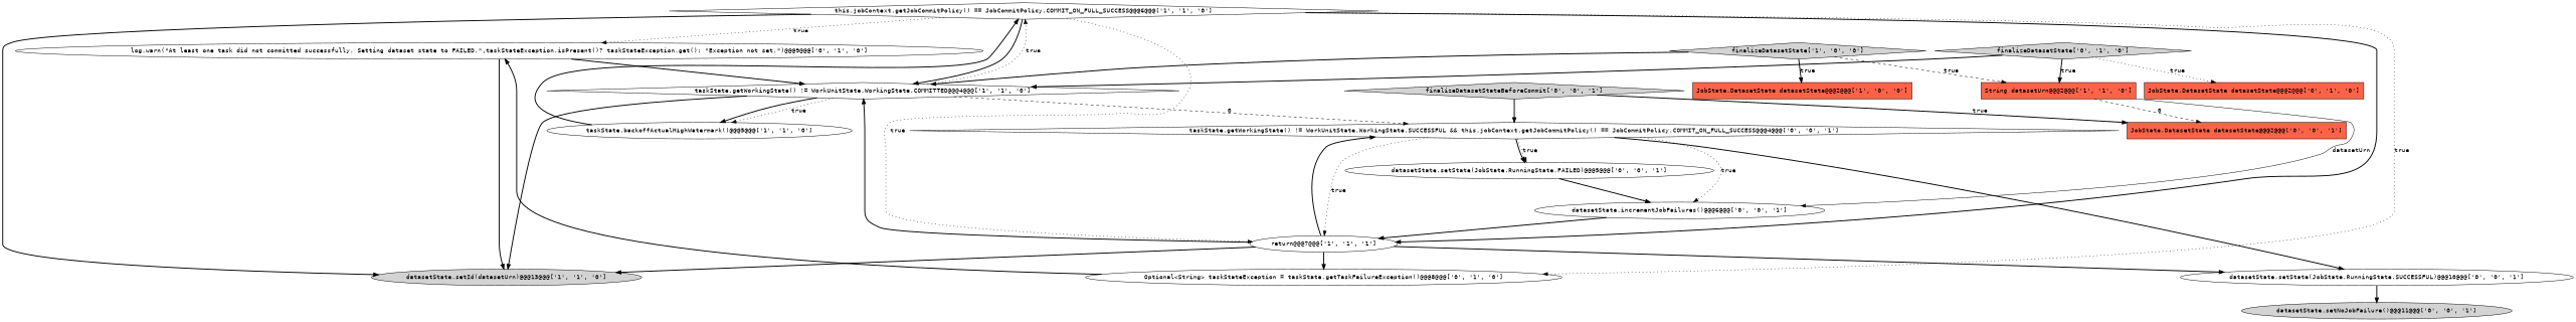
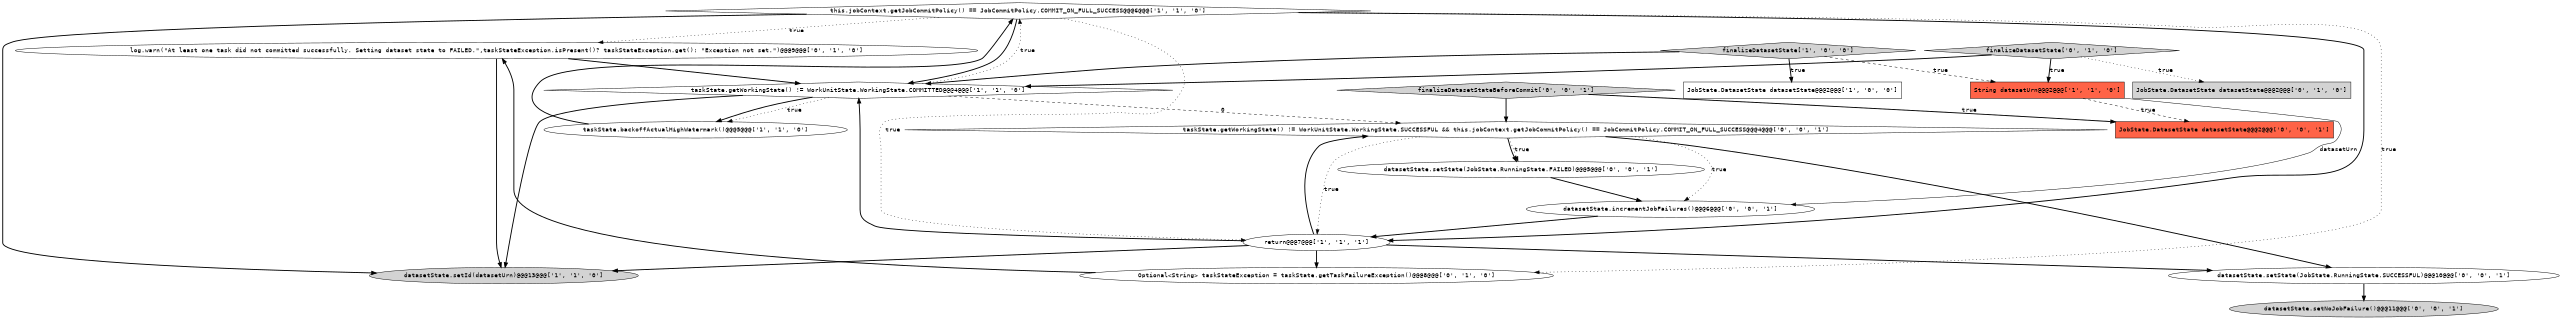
  digraph {
    fontname="DejaVu Sans Mono"
    node [fillcolor=white fontname="DejaVu Sans Mono" shape=ellipse style=filled]
    edge [fontname="DejaVu Sans Mono" style=bold]
    n1 [label="this.jobContext.getJobCommitPolicy() == JobCommitPolicy.COMMIT_ON_FULL_SUCCESS@@@6@@@['1', '1', '0']" shape=diamond]
    n2 [label="log.warn(\"At least one task did not committed successfully. Setting dataset state to FAILED.\",taskStateException.isPresent()? taskStateException.get(): \"Exception not set.\")@@@9@@@['0', '1', '0']"]
    n3 [label="Optional<String> taskStateException = taskState.getTaskFailureException()@@@8@@@['0', '1', '0']"]
    n4 [label="taskState.getWorkingState() != WorkUnitState.WorkingState.COMMITTED@@@4@@@['1', '1', '0']" shape=diamond]
    n5 [label="return@@@7@@@['1', '1', '1']"]
    n6 [fillcolor=lightgray label="datasetState.setId(datasetUrn)@@@13@@@['1', '1', '0']"]
    n7 [label="taskState.backoffActualHighWatermark()@@@5@@@['1', '1', '0']"]
    n8 [label="taskState.getWorkingState() != WorkUnitState.WorkingState.SUCCESSFUL && this.jobContext.getJobCommitPolicy() == JobCommitPolicy.COMMIT_ON_FULL_SUCCESS@@@4@@@['0', '0', '1']" shape=diamond]
    n9 [label="datasetState.setState(JobState.RunningState.SUCCESSFUL)@@@10@@@['0', '0', '1']"]
    n10 [fillcolor=lightgray label="datasetState.setNoJobFailure()@@@11@@@['0', '0', '1']"]
    n11 [fillcolor=tomato label="String datasetUrn@@@2@@@['1', '1', '0']" shape=box]
    n12 [fillcolor=tomato label="JobState.DatasetState datasetState@@@2@@@['0', '0', '1']" shape=box]
    n13 [label="datasetState.incrementJobFailures()@@@6@@@['0', '0', '1']"]
    n14 [fillcolor=lightgray label="finalizeDatasetState['0', '1', '0']" shape=diamond]
-   n15 [fillcolor=tomato label="JobState.DatasetState datasetState@@@2@@@['0', '1', '0']" shape=box]
+   n15 [fillcolor=lightgray label="JobState.DatasetState datasetState@@@2@@@['0', '1', '0']" shape=box]
    n16 [label="datasetState.setState(JobState.RunningState.FAILED)@@@5@@@['0', '0', '1']"]
    n17 [fillcolor=lightgray label="finalizeDatasetState['1', '0', '0']" shape=diamond]
-   n18 [fillcolor=tomato label="JobState.DatasetState datasetState@@@2@@@['1', '0', '0']" shape=box]
+   n18 [label="JobState.DatasetState datasetState@@@2@@@['1', '0', '0']" shape=box]
    n19 [fillcolor=lightgray label="finalizeDatasetStateBeforeCommit['0', '0', '1']" shape=diamond]
    n1 -> n2 [label=true style=dotted]
    n1 -> n3 [label=true style=dotted]
    n1 -> n4
    n1 -> n5
    n1 -> n5 [label=true style=dotted]
    n1 -> n6
    n2 -> n4
    n2 -> n6
    n3 -> n2
    n4 -> n1 [label=true style=dotted]
    n4 -> n6
    n4 -> n7 [label=true style=dotted]
    n4 -> n7
    n4 -> n8 [label=0 style=dashed]
    n5 -> n3
    n5 -> n4
    n5 -> n6
    n5 -> n8
    n5 -> n9
    n7 -> n1
    n8 -> n5 [label=true style=dotted]
    n8 -> n9
    n8 -> n13 [label=true style=dotted]
    n8 -> n16 [label=true style=dotted]
    n8 -> n16
    n9 -> n10
-   n11 -> n12 [label=0 style=dashed]
+   n11 -> n12 [label=true style=dashed]
    n11 -> n13 [label=datasetUrn style=solid]
    n13 -> n5
    n14 -> n4
    n14 -> n11 [label=true]
    n14 -> n15 [label=true style=dotted]
    n16 -> n13
    n17 -> n4
    n17 -> n11 [label=true style=dashed]
    n17 -> n18 [label=true]
    n19 -> n8
    n19 -> n12 [label=true]
  }
